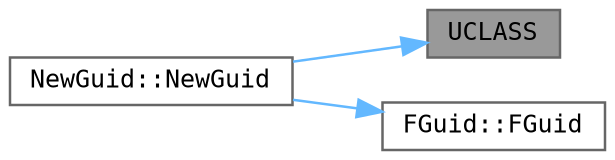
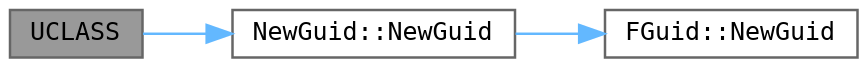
  digraph {
    fontname="DejaVu Sans Mono"
    rankdir=LR
    node [color=grey40 fillcolor=white fontname="DejaVu Sans Mono" fontsize=10 shape=box style=filled]
    edge [color=steelblue1 fontname="DejaVu Sans Mono" fontsize=10 labelfontname=Helvetica labelfontsize=10 style=solid]
    n1 [color=gray40 fillcolor=grey60 fontcolor=black height=0.2 label=UCLASS width=0.4]
    n2 [height=0.2 label="NewGuid::NewGuid" width=0.4]
-   n3 [height=0.2 label="FGuid::FGuid" width=0.4]
-   n2 -> n1
+   n3 [height=0.2 label="FGuid::NewGuid" width=0.4]
+   n1 -> n2
    n2 -> n3
  }
